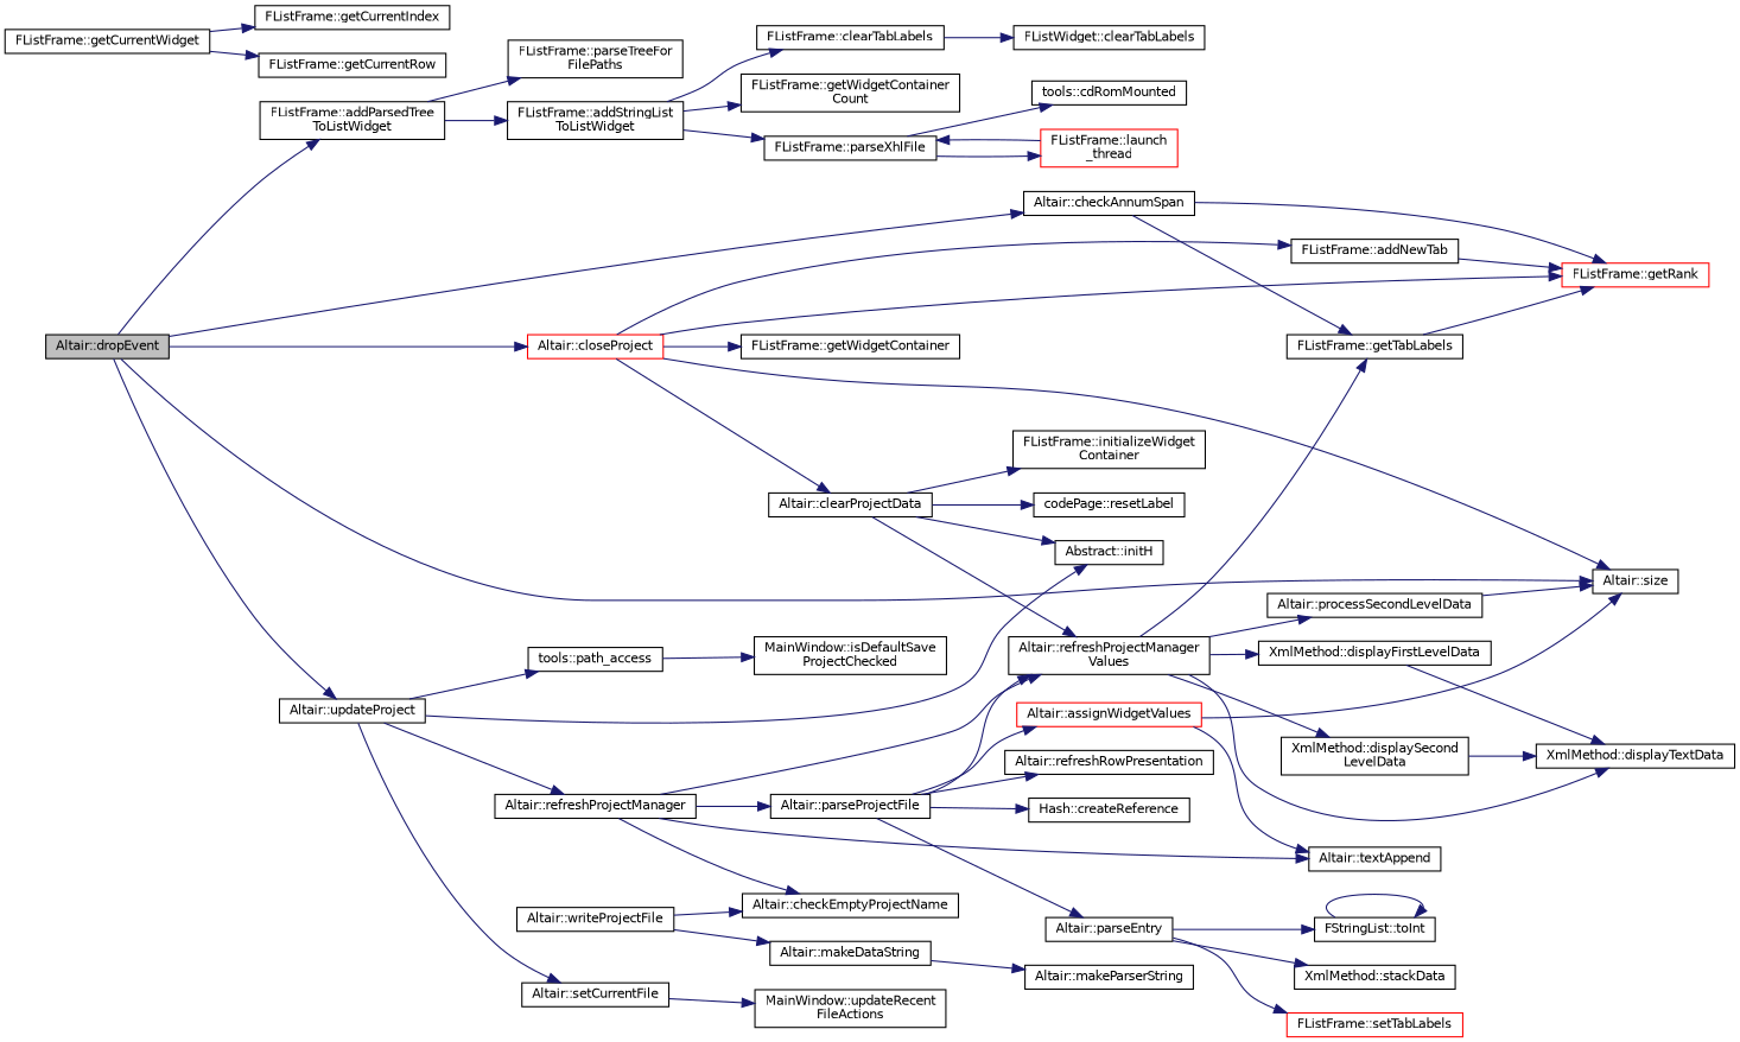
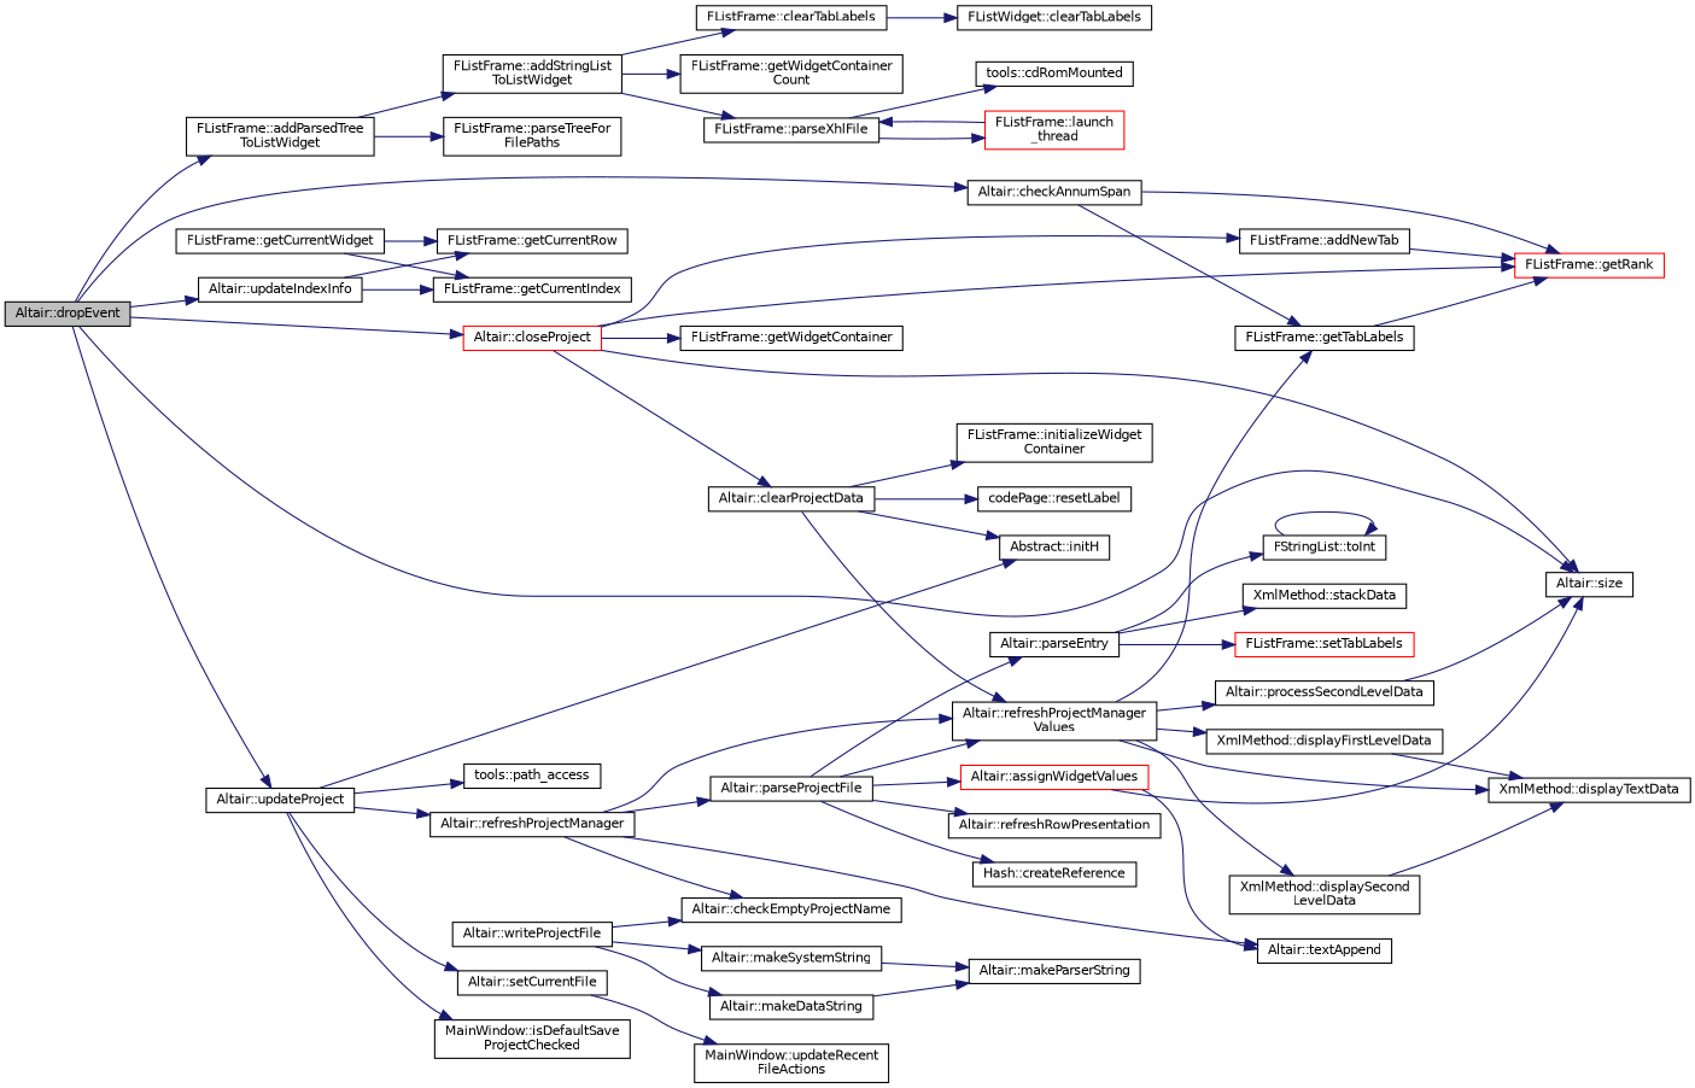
  digraph {
    rankdir=LR
    node [color=black fillcolor=white fontname=Helvetica fontsize=10 shape=record style=filled]
    edge [color=midnightblue fontname=Helvetica fontsize=10 labelfontname=Helvetica labelfontsize=10 style=solid]
    n1 [fillcolor=grey75 fontcolor=black height=0.2 label="Altair::dropEvent" width=0.4]
    n2 [height=0.2 label="FListFrame::addParsedTree\lToListWidget" width=0.4]
    n3 [height=0.2 label="Altair::checkAnnumSpan" width=0.4]
    n4 [color=red height=0.2 label="Altair::closeProject" width=0.4]
    n5 [height=0.2 label="Altair::size" width=0.4]
+   n6 [height=0.2 label="Altair::updateIndexInfo" width=0.4]
    n7 [height=0.2 label="Altair::updateProject" width=0.4]
    n8 [height=0.2 label="FListFrame::parseTreeFor\lFilePaths" width=0.4]
    n9 [height=0.2 label="FListFrame::addStringList\lToListWidget" width=0.4]
    n10 [color=red height=0.2 label="FListFrame::getRank" width=0.4]
    n11 [height=0.2 label="FListFrame::getTabLabels" width=0.4]
    n12 [height=0.2 label="FListFrame::addNewTab" width=0.4]
    n13 [height=0.2 label="Altair::clearProjectData" width=0.4]
    n14 [height=0.2 label="FListFrame::getWidgetContainer" width=0.4]
    n15 [height=0.2 label="FListFrame::getCurrentIndex" width=0.4]
    n16 [height=0.2 label="FListFrame::getCurrentRow" width=0.4]
    n17 [height=0.2 label="Abstract::initH" width=0.4]
    n18 [height=0.2 label="Altair::setCurrentFile" width=0.4]
    n19 [height=0.2 label="MainWindow::isDefaultSave\lProjectChecked" width=0.4]
    n20 [height=0.2 label="tools::path_access" width=0.4]
    n21 [height=0.2 label="Altair::refreshProjectManager" width=0.4]
    n22 [height=0.2 label="FListFrame::clearTabLabels" width=0.4]
    n23 [height=0.2 label="FListFrame::getWidgetContainer\lCount" width=0.4]
    n24 [height=0.2 label="FListFrame::parseXhlFile" width=0.4]
    n25 [height=0.2 label="FListWidget::clearTabLabels" width=0.4]
    n26 [height=0.2 label="tools::cdRomMounted" width=0.4]
    n27 [color=red height=0.2 label="FListFrame::launch\l_thread" width=0.4]
    n28 [height=0.2 label="FListFrame::initializeWidget\lContainer" width=0.4]
    n29 [height=0.2 label="Altair::refreshProjectManager\lValues" width=0.4]
    n30 [height=0.2 label="codePage::resetLabel" width=0.4]
    n31 [height=0.2 label="Altair::processSecondLevelData" width=0.4]
    n32 [height=0.2 label="XmlMethod::displaySecond\lLevelData" width=0.4]
    n33 [height=0.2 label="XmlMethod::displayTextData" width=0.4]
    n34 [height=0.2 label="XmlMethod::displayFirstLevelData" width=0.4]
    n35 [height=0.2 label="FListFrame::getCurrentWidget" width=0.4]
    n36 [height=0.2 label="MainWindow::updateRecent\lFileActions" width=0.4]
    n37 [height=0.2 label="Altair::writeProjectFile" width=0.4]
    n38 [height=0.2 label="Altair::checkEmptyProjectName" width=0.4]
    n39 [height=0.2 label="Altair::makeDataString" width=0.4]
+   n40 [height=0.2 label="Altair::makeSystemString" width=0.4]
    n41 [height=0.2 label="Altair::textAppend" width=0.4]
    n42 [height=0.2 label="Altair::parseProjectFile" width=0.4]
    n43 [height=0.2 label="Altair::makeParserString" width=0.4]
    n44 [height=0.2 label="Altair::parseEntry" width=0.4]
    n45 [color=red height=0.2 label="Altair::assignWidgetValues" width=0.4]
    n46 [height=0.2 label="Altair::refreshRowPresentation" width=0.4]
    n47 [height=0.2 label="Hash::createReference" width=0.4]
    n48 [height=0.2 label="FStringList::toInt" width=0.4]
    n49 [height=0.2 label="XmlMethod::stackData" width=0.4]
    n50 [color=red height=0.2 label="FListFrame::setTabLabels" width=0.4]
    n1 -> n2
    n1 -> n3
    n1 -> n4
    n1 -> n5
+   n1 -> n6
    n1 -> n7
    n2 -> n8
    n2 -> n9
    n3 -> n10
    n3 -> n11
    n4 -> n5
    n4 -> n10
    n4 -> n12
    n4 -> n13
    n4 -> n14
+   n6 -> n15
+   n6 -> n16
    n7 -> n17
    n7 -> n18
-   n20 -> n19
+   n7 -> n19
    n7 -> n20
    n7 -> n21
    n9 -> n22
    n9 -> n23
    n9 -> n24
    n11 -> n10
    n12 -> n10
    n13 -> n17
    n13 -> n28
    n13 -> n29
    n13 -> n30
    n18 -> n36
    n21 -> n29
    n21 -> n38
    n21 -> n41
    n21 -> n42
    n22 -> n25
    n24 -> n26
    n24 -> n27
    n27 -> n24
    n29 -> n11
    n29 -> n31
    n29 -> n32
    n29 -> n33
    n29 -> n34
    n31 -> n5
    n32 -> n33
    n34 -> n33
    n35 -> n15
    n35 -> n16
    n37 -> n38
    n37 -> n39
+   n37 -> n40
    n39 -> n43
+   n40 -> n43
    n42 -> n29
    n42 -> n44
    n42 -> n45
    n42 -> n46
    n42 -> n47
    n44 -> n48
    n44 -> n49
    n44 -> n50
    n45 -> n5
    n45 -> n41
    n48 -> n48
  }
